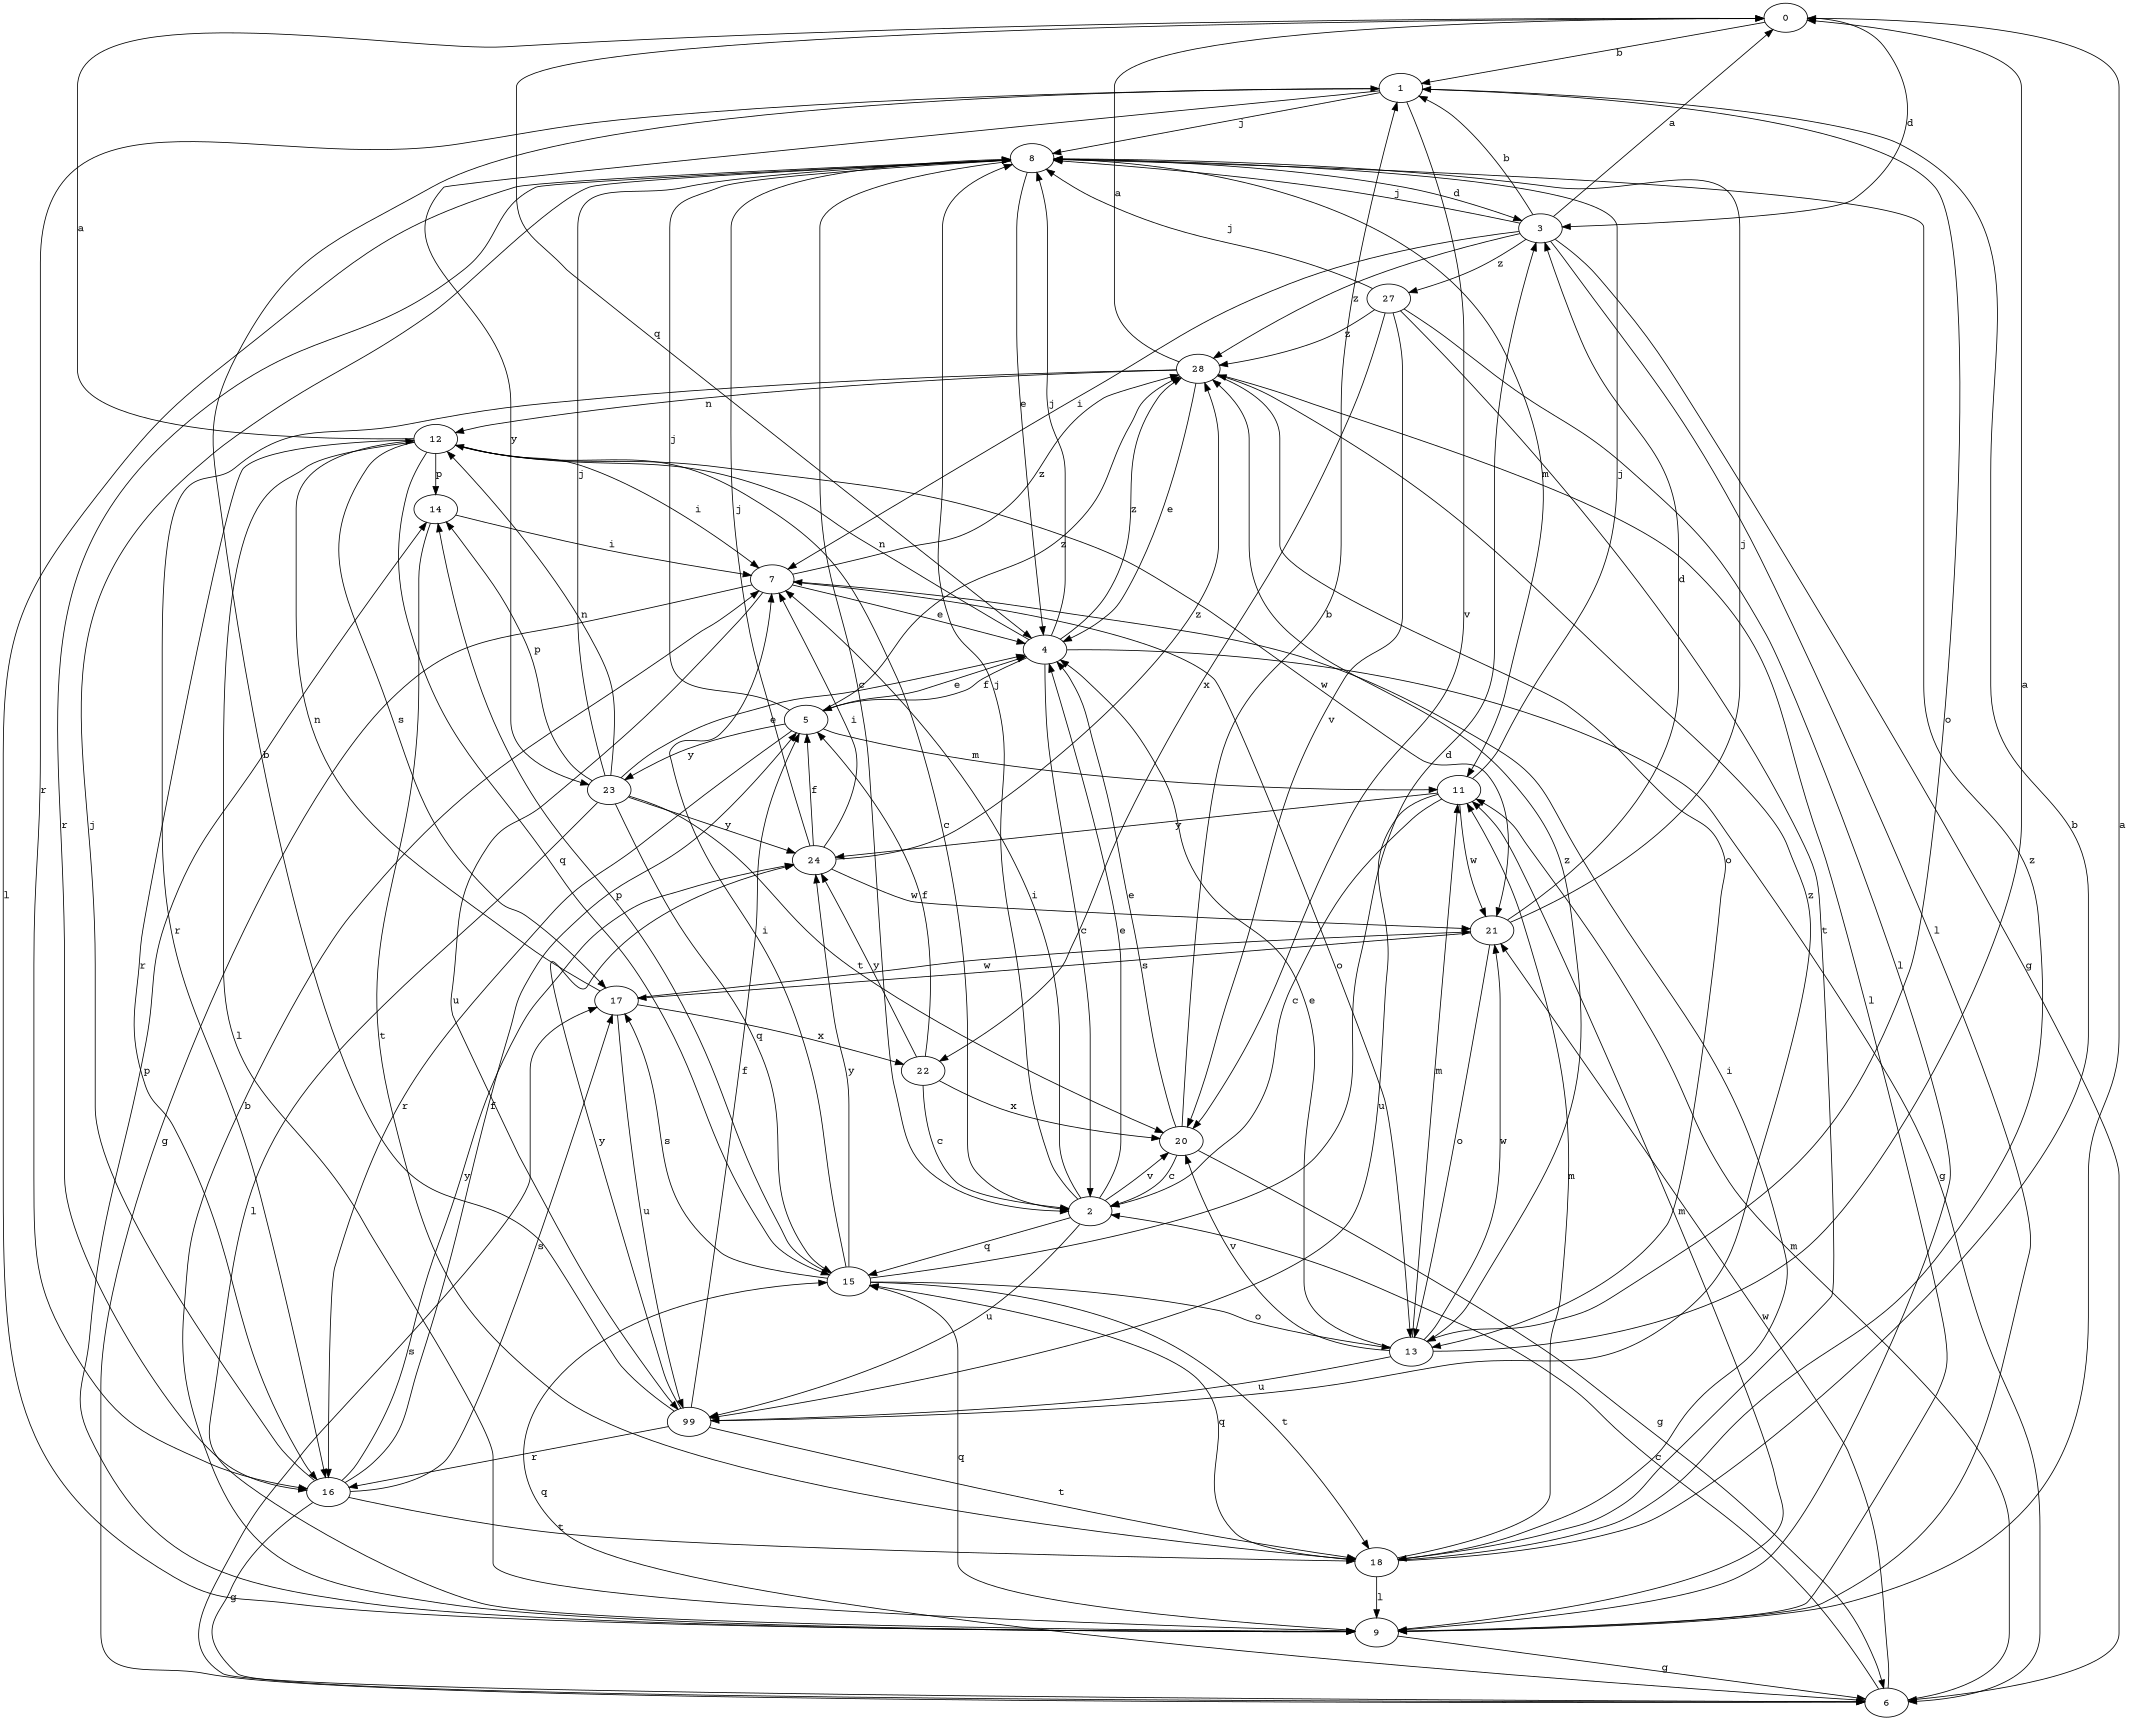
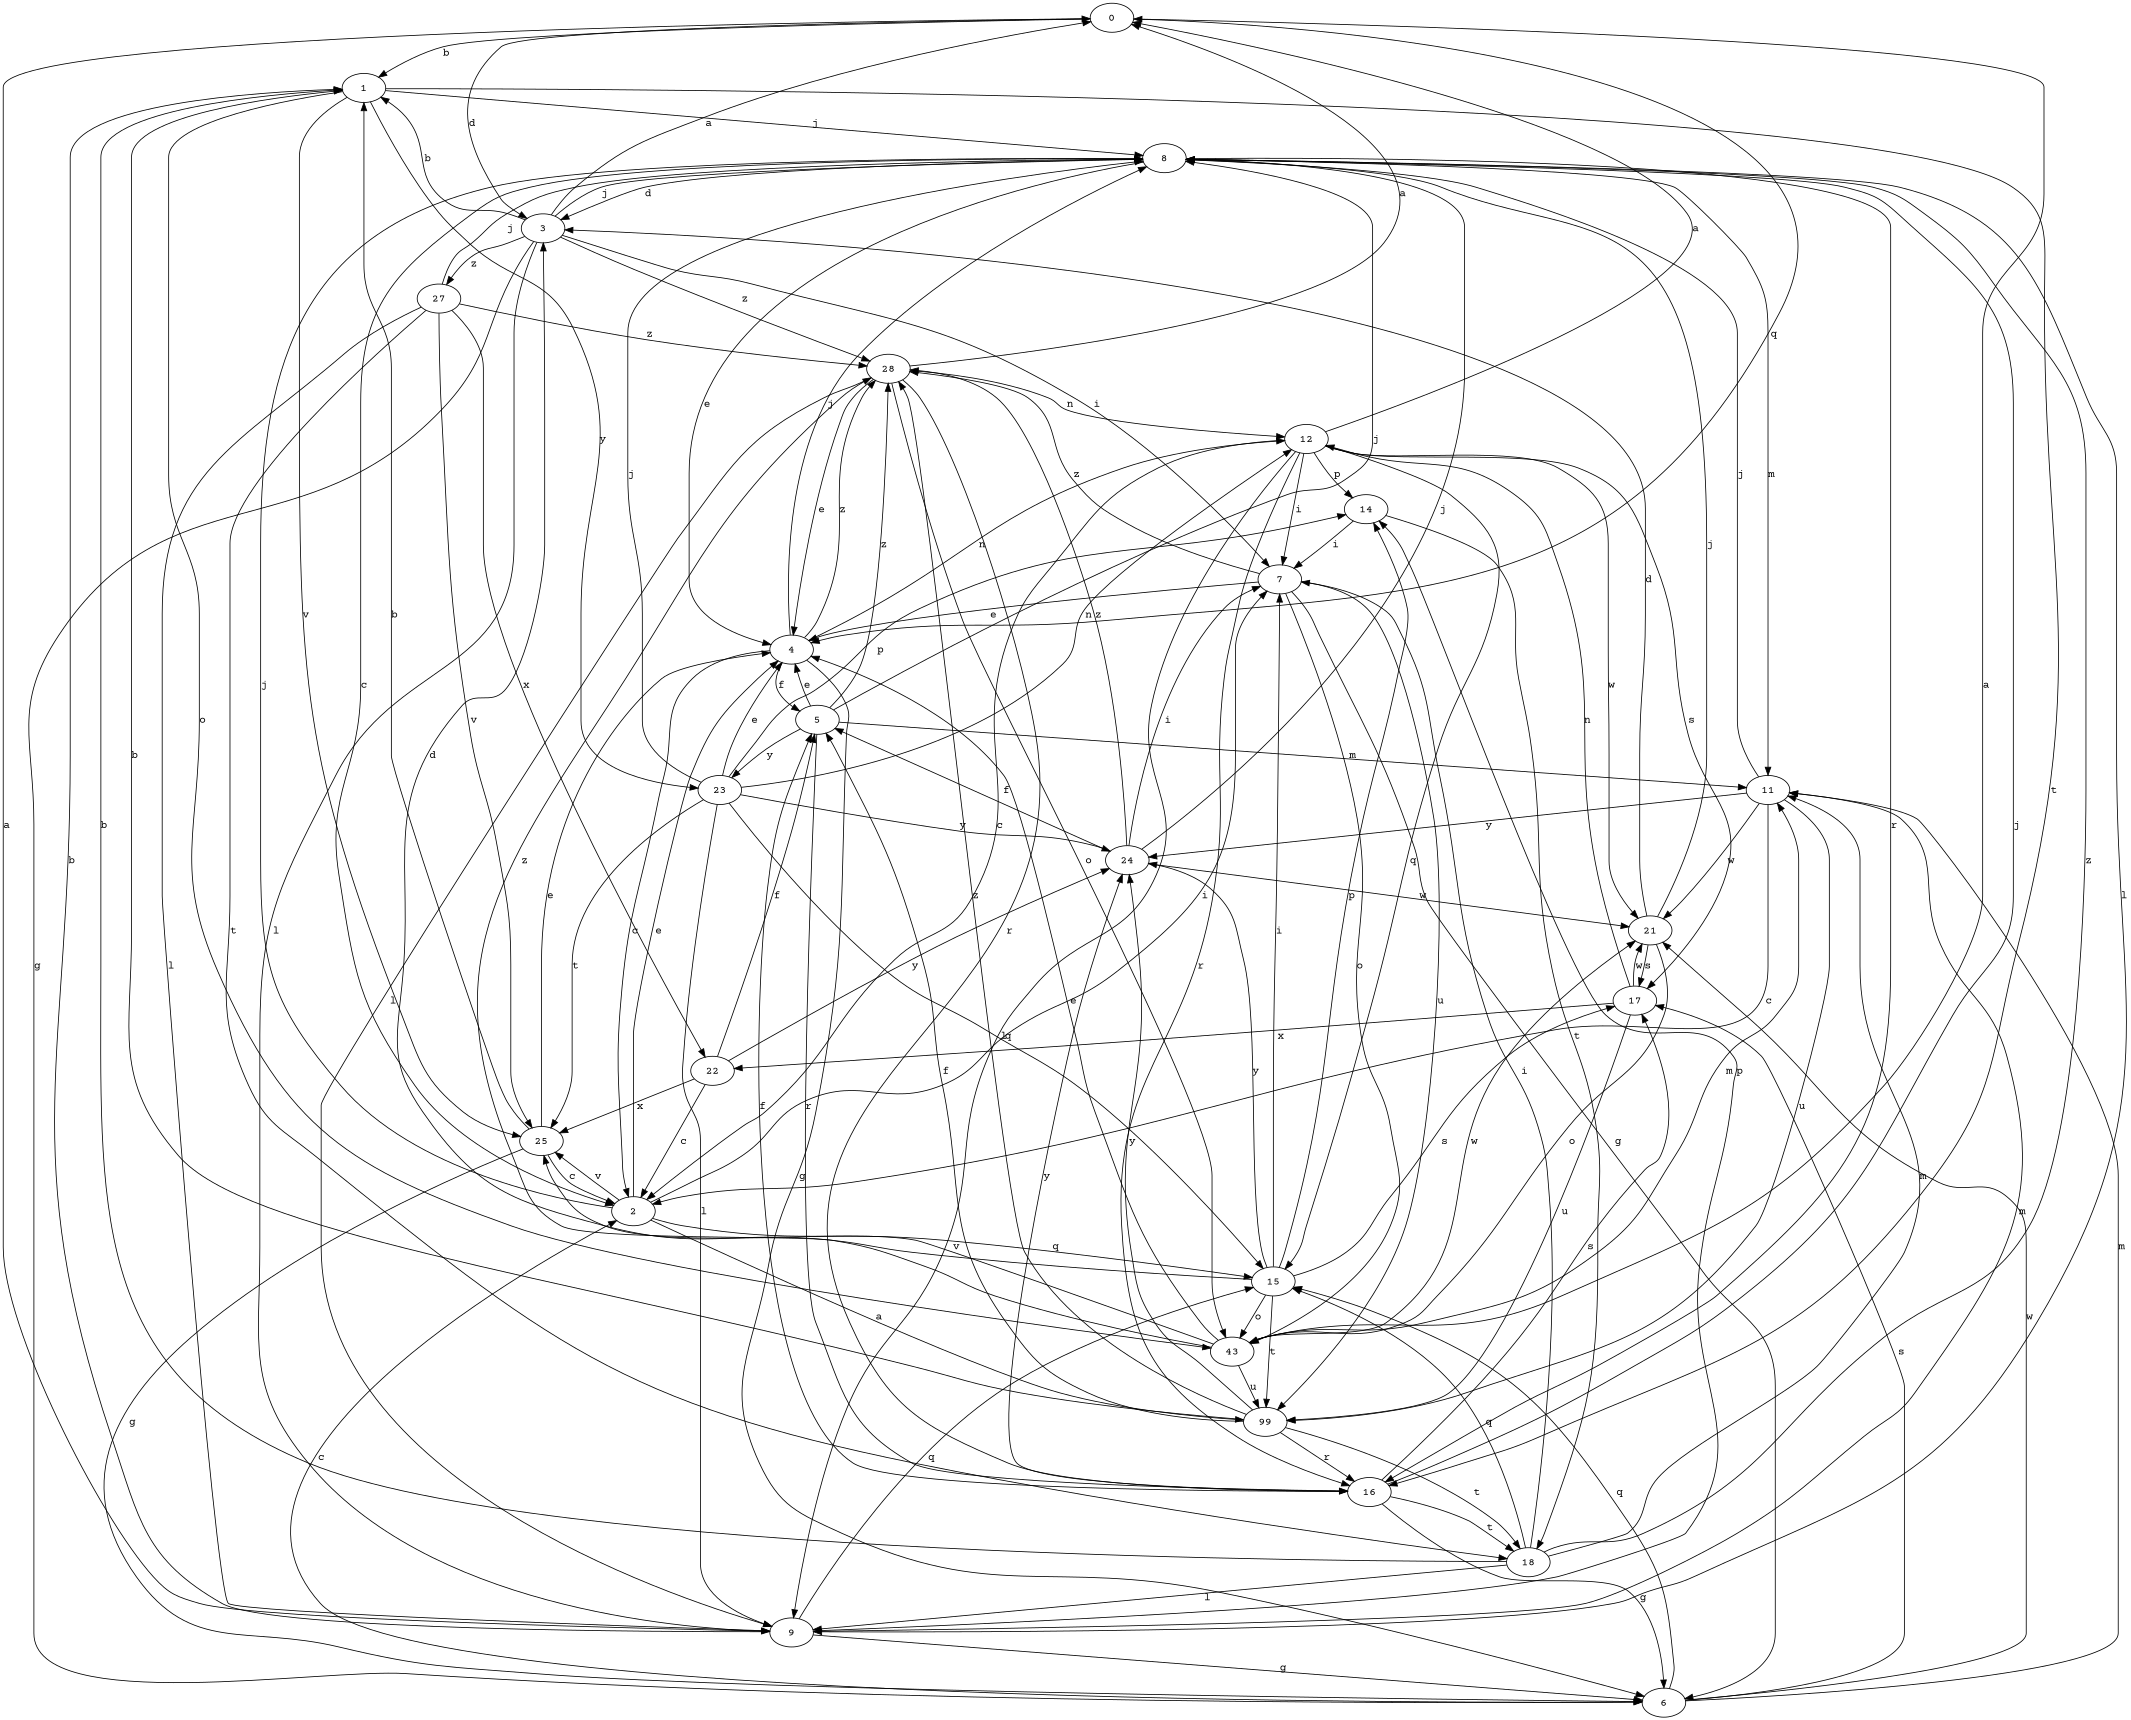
  strict digraph {
    fontname="Courier Prime"
    node [fontname="Courier Prime"]
    edge [fontname="Courier Prime"]
    0
    1
    3
    4
    8
-   13
+   13 [label=43]
    16
-   20
+   20 [label=25]
    23
    7
    6
    9
    27
    28
    2
    5
    12
    11
    n19 [label=99]
    21
    17
    24
    18
    15
    14
    22
    0 -> 1 [label=b]
    0 -> 3 [label=d]
    0 -> 4 [label=q]
    1 -> 8 [label=j]
    1 -> 13 [label=o]
-   1 -> 16 [label=r]
+   1 -> 16 [label=t]
    1 -> 20 [label=v]
    1 -> 23 [label=y]
    3 -> 0 [label=a]
    3 -> 1 [label=b]
    3 -> 8 [label=j]
    3 -> 7 [label=i]
    3 -> 6 [label=g]
    3 -> 9 [label=l]
    3 -> 27 [label=z]
    3 -> 28 [label=z]
    4 -> 8 [label=j]
    4 -> 6 [label=g]
    4 -> 28 [label=z]
    4 -> 2 [label=c]
    4 -> 5 [label=f]
    4 -> 12 [label=n]
    8 -> 3 [label=d]
    8 -> 4 [label=e]
    8 -> 16 [label=r]
    8 -> 9 [label=l]
    8 -> 2 [label=c]
    8 -> 11 [label=m]
    13 -> 0 [label=a]
    13 -> 4 [label=e]
    13 -> 20 [label=v]
    13 -> 28 [label=z]
    13 -> 11 [label=m]
    13 -> n19 [label=u]
    13 -> 21 [label=w]
    16 -> 8 [label=j]
    16 -> 6 [label=g]
    16 -> 5 [label=f]
    16 -> 17 [label=s]
    16 -> 24 [label=y]
    16 -> 18 [label=t]
    20 -> 1 [label=b]
    20 -> 4 [label=e]
    20 -> 6 [label=g]
    20 -> 2 [label=c]
    23 -> 4 [label=e]
    23 -> 8 [label=j]
    23 -> 20 [label=t]
    23 -> 9 [label=l]
    23 -> 12 [label=n]
    23 -> 24 [label=y]
    23 -> 15 [label=q]
    23 -> 14 [label=p]
    7 -> 4 [label=e]
    7 -> 13 [label=o]
    7 -> 6 [label=g]
    7 -> 28 [label=z]
    7 -> n19 [label=u]
    6 -> 2 [label=c]
    6 -> 11 [label=m]
    6 -> 21 [label=w]
    6 -> 17 [label=s]
    6 -> 15 [label=q]
    9 -> 0 [label=a]
-   9 -> 7 [label=b]
+   9 -> 1 [label=b]
    9 -> 6 [label=g]
    9 -> 11 [label=m]
    9 -> 15 [label=q]
    9 -> 14 [label=p]
    27 -> 8 [label=j]
    27 -> 20 [label=v]
    27 -> 9 [label=l]
    27 -> 28 [label=z]
    27 -> 18 [label=t]
    27 -> 22 [label=x]
    28 -> 0 [label=a]
    28 -> 4 [label=e]
    28 -> 13 [label=o]
    28 -> 16 [label=r]
    28 -> 9 [label=l]
    28 -> 12 [label=n]
    2 -> 4 [label=e]
    2 -> 8 [label=j]
    2 -> 20 [label=v]
    2 -> 7 [label=i]
-   2 -> n19 [label=u]
+   2 -> n19 [label=a]
    2 -> 15 [label=q]
    5 -> 4 [label=e]
    5 -> 8 [label=j]
    5 -> 16 [label=r]
    5 -> 23 [label=y]
    5 -> 28 [label=z]
    5 -> 11 [label=m]
    12 -> 0 [label=a]
    12 -> 16 [label=r]
    12 -> 7 [label=i]
    12 -> 9 [label=l]
    12 -> 2 [label=c]
    12 -> 21 [label=w]
    12 -> 17 [label=s]
    12 -> 15 [label=q]
    12 -> 14 [label=p]
    11 -> 8 [label=j]
    11 -> 2 [label=c]
    11 -> n19 [label=u]
    11 -> 21 [label=w]
    11 -> 24 [label=y]
    n19 -> 1 [label=b]
    n19 -> 16 [label=r]
    n19 -> 28 [label=z]
    n19 -> 5 [label=f]
    n19 -> 24 [label=y]
    n19 -> 18 [label=t]
    21 -> 3 [label=d]
    21 -> 8 [label=j]
    21 -> 13 [label=o]
    21 -> 17 [label=s]
    17 -> 12 [label=n]
    17 -> n19 [label=u]
    17 -> 21 [label=w]
    17 -> 22 [label=x]
    24 -> 8 [label=j]
    24 -> 7 [label=i]
    24 -> 28 [label=z]
    24 -> 5 [label=f]
    24 -> 21 [label=w]
    18 -> 1 [label=b]
    18 -> 8 [label=z]
    18 -> 7 [label=i]
    18 -> 9 [label=l]
    18 -> 11 [label=m]
    18 -> 15 [label=q]
    15 -> 3 [label=d]
    15 -> 13 [label=o]
    15 -> 7 [label=i]
    15 -> 17 [label=s]
    15 -> 24 [label=y]
-   15 -> 18 [label=t]
+   15 -> n19 [label=t]
    15 -> 14 [label=p]
    14 -> 7 [label=i]
    14 -> 18 [label=t]
    22 -> 20 [label=x]
    22 -> 2 [label=c]
    22 -> 5 [label=f]
    22 -> 24 [label=y]
  }
